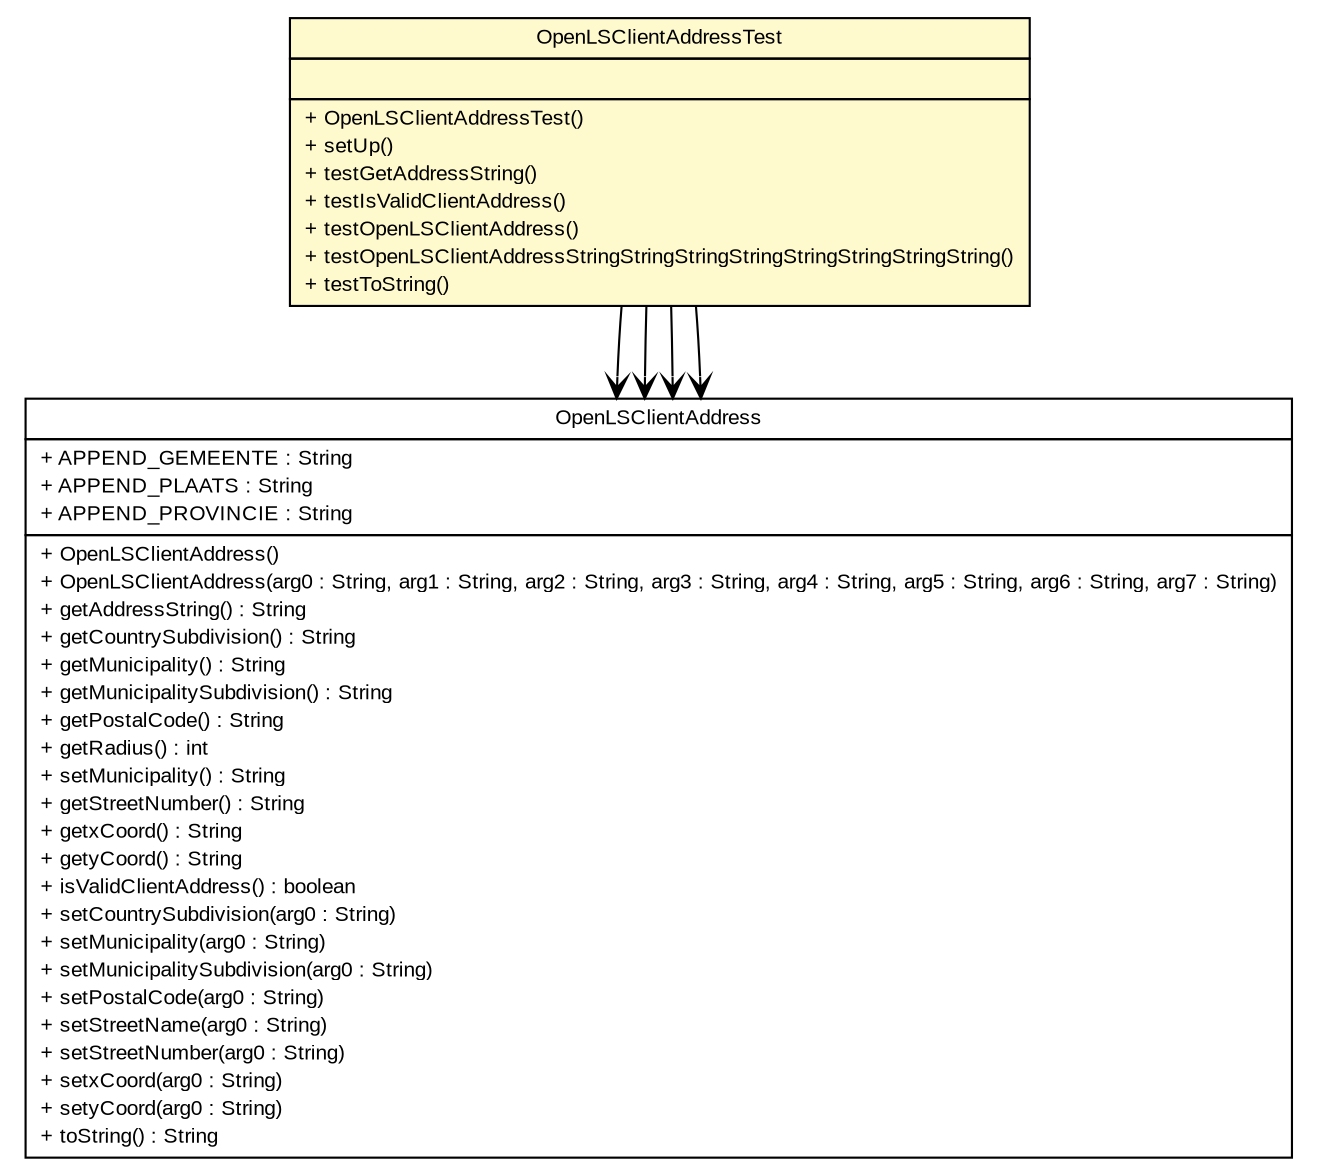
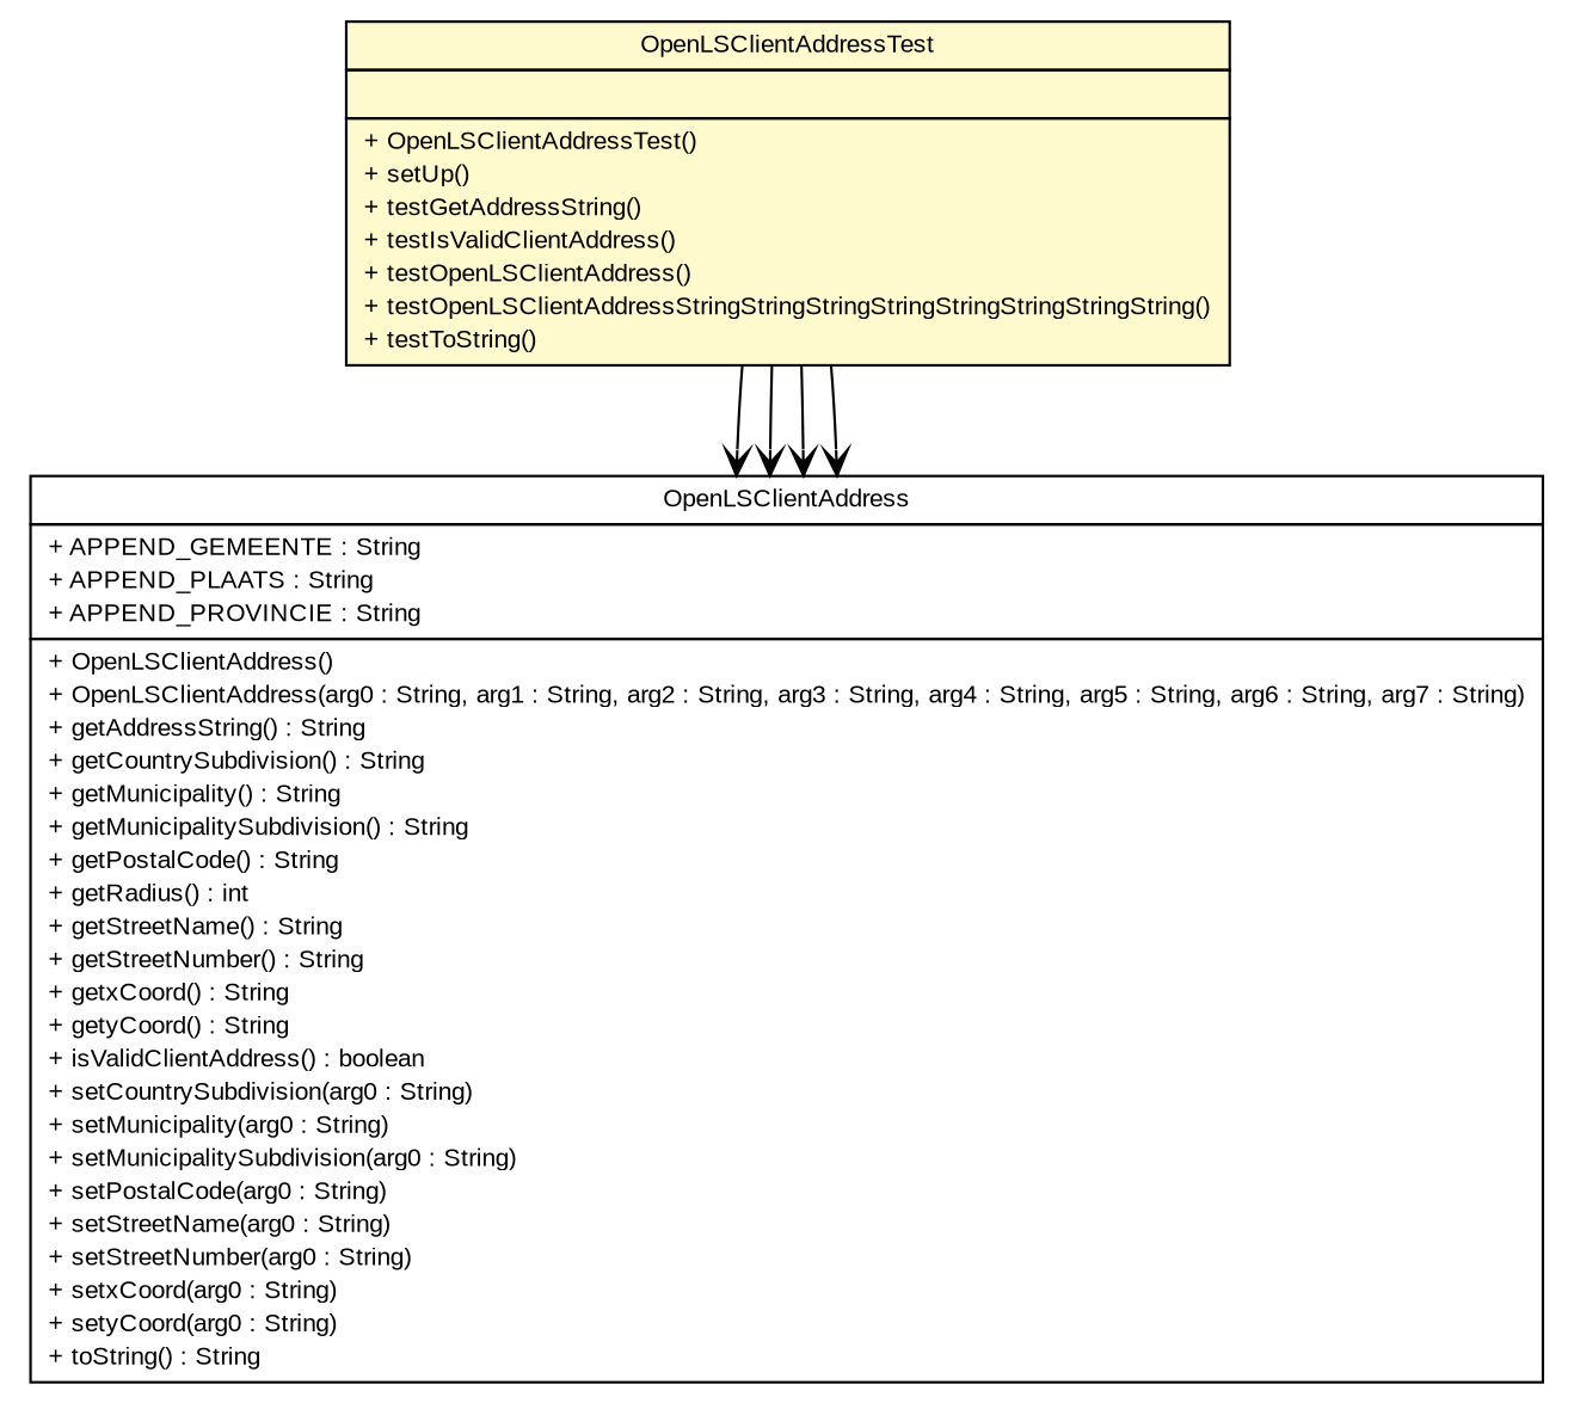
  digraph {
    nodesep=0.25
    ranksep=0.5
    node [fontcolor=black fontname=arial fontsize=10.0 shape=plaintext]
    edge [arrowhead=open color=black fontcolor=black fontname=arial fontsize=10.0 headport=p labelfontname=arial labelfontsize=10 tailport=p]
    n1 [label=<<table title="nl.mineleni.cbsviewer.servlet.gazetteer.lusclient.OpenLSClientAddressTest" border="0" cellborder="1" cellspacing="0" cellpadding="2" port="p" bgcolor="lemonChiffon" href="./OpenLSClientAddressTest.html"> 		<tr><td><table border="0" cellspacing="0" cellpadding="1"> <tr><td align="center" balign="center"> OpenLSClientAddressTest </td></tr> 		</table></td></tr> 		<tr><td><table border="0" cellspacing="0" cellpadding="1"> <tr><td align="left" balign="left">  </td></tr> 		</table></td></tr> 		<tr><td><table border="0" cellspacing="0" cellpadding="1"> <tr><td align="left" balign="left"> + OpenLSClientAddressTest() </td></tr> <tr><td align="left" balign="left"> + setUp() </td></tr> <tr><td align="left" balign="left"> + testGetAddressString() </td></tr> <tr><td align="left" balign="left"> + testIsValidClientAddress() </td></tr> <tr><td align="left" balign="left"> + testOpenLSClientAddress() </td></tr> <tr><td align="left" balign="left"> + testOpenLSClientAddressStringStringStringStringStringStringStringString() </td></tr> <tr><td align="left" balign="left"> + testToString() </td></tr> 		</table></td></tr> 		</table>>]
-   n2 [label=<<table title="nl.mineleni.cbsviewer.servlet.gazetteer.lusclient.OpenLSClientAddress" border="0" cellborder="1" cellspacing="0" cellpadding="2" port="p"> 		<tr><td><table border="0" cellspacing="0" cellpadding="1"> <tr><td align="center" balign="center"> OpenLSClientAddress </td></tr> 		</table></td></tr> 		<tr><td><table border="0" cellspacing="0" cellpadding="1"> <tr><td align="left" balign="left"> + APPEND_GEMEENTE : String </td></tr> <tr><td align="left" balign="left"> + APPEND_PLAATS : String </td></tr> <tr><td align="left" balign="left"> + APPEND_PROVINCIE : String </td></tr> 		</table></td></tr> 		<tr><td><table border="0" cellspacing="0" cellpadding="1"> <tr><td align="left" balign="left"> + OpenLSClientAddress() </td></tr> <tr><td align="left" balign="left"> + OpenLSClientAddress(arg0 : String, arg1 : String, arg2 : String, arg3 : String, arg4 : String, arg5 : String, arg6 : String, arg7 : String) </td></tr> <tr><td align="left" balign="left"> + getAddressString() : String </td></tr> <tr><td align="left" balign="left"> + getCountrySubdivision() : String </td></tr> <tr><td align="left" balign="left"> + getMunicipality() : String </td></tr> <tr><td align="left" balign="left"> + getMunicipalitySubdivision() : String </td></tr> <tr><td align="left" balign="left"> + getPostalCode() : String </td></tr> <tr><td align="left" balign="left"> + getRadius() : int </td></tr> <tr><td align="left" balign="left"> + setMunicipality() : String </td></tr> <tr><td align="left" balign="left"> + getStreetNumber() : String </td></tr> <tr><td align="left" balign="left"> + getxCoord() : String </td></tr> <tr><td align="left" balign="left"> + getyCoord() : String </td></tr> <tr><td align="left" balign="left"> + isValidClientAddress() : boolean </td></tr> <tr><td align="left" balign="left"> + setCountrySubdivision(arg0 : String) </td></tr> <tr><td align="left" balign="left"> + setMunicipality(arg0 : String) </td></tr> <tr><td align="left" balign="left"> + setMunicipalitySubdivision(arg0 : String) </td></tr> <tr><td align="left" balign="left"> + setPostalCode(arg0 : String) </td></tr> <tr><td align="left" balign="left"> + setStreetName(arg0 : String) </td></tr> <tr><td align="left" balign="left"> + setStreetNumber(arg0 : String) </td></tr> <tr><td align="left" balign="left"> + setxCoord(arg0 : String) </td></tr> <tr><td align="left" balign="left"> + setyCoord(arg0 : String) </td></tr> <tr><td align="left" balign="left"> + toString() : String </td></tr> 		</table></td></tr> 		</table>>]
+   n2 [label=<<table title="nl.mineleni.cbsviewer.servlet.gazetteer.lusclient.OpenLSClientAddress" border="0" cellborder="1" cellspacing="0" cellpadding="2" port="p"> 		<tr><td><table border="0" cellspacing="0" cellpadding="1"> <tr><td align="center" balign="center"> OpenLSClientAddress </td></tr> 		</table></td></tr> 		<tr><td><table border="0" cellspacing="0" cellpadding="1"> <tr><td align="left" balign="left"> + APPEND_GEMEENTE : String </td></tr> <tr><td align="left" balign="left"> + APPEND_PLAATS : String </td></tr> <tr><td align="left" balign="left"> + APPEND_PROVINCIE : String </td></tr> 		</table></td></tr> 		<tr><td><table border="0" cellspacing="0" cellpadding="1"> <tr><td align="left" balign="left"> + OpenLSClientAddress() </td></tr> <tr><td align="left" balign="left"> + OpenLSClientAddress(arg0 : String, arg1 : String, arg2 : String, arg3 : String, arg4 : String, arg5 : String, arg6 : String, arg7 : String) </td></tr> <tr><td align="left" balign="left"> + getAddressString() : String </td></tr> <tr><td align="left" balign="left"> + getCountrySubdivision() : String </td></tr> <tr><td align="left" balign="left"> + getMunicipality() : String </td></tr> <tr><td align="left" balign="left"> + getMunicipalitySubdivision() : String </td></tr> <tr><td align="left" balign="left"> + getPostalCode() : String </td></tr> <tr><td align="left" balign="left"> + getRadius() : int </td></tr> <tr><td align="left" balign="left"> + getStreetName() : String </td></tr> <tr><td align="left" balign="left"> + getStreetNumber() : String </td></tr> <tr><td align="left" balign="left"> + getxCoord() : String </td></tr> <tr><td align="left" balign="left"> + getyCoord() : String </td></tr> <tr><td align="left" balign="left"> + isValidClientAddress() : boolean </td></tr> <tr><td align="left" balign="left"> + setCountrySubdivision(arg0 : String) </td></tr> <tr><td align="left" balign="left"> + setMunicipality(arg0 : String) </td></tr> <tr><td align="left" balign="left"> + setMunicipalitySubdivision(arg0 : String) </td></tr> <tr><td align="left" balign="left"> + setPostalCode(arg0 : String) </td></tr> <tr><td align="left" balign="left"> + setStreetName(arg0 : String) </td></tr> <tr><td align="left" balign="left"> + setStreetNumber(arg0 : String) </td></tr> <tr><td align="left" balign="left"> + setxCoord(arg0 : String) </td></tr> <tr><td align="left" balign="left"> + setyCoord(arg0 : String) </td></tr> <tr><td align="left" balign="left"> + toString() : String </td></tr> 		</table></td></tr> 		</table>>]
    n1 -> n2
    n1 -> n2
    n1 -> n2
    n1 -> n2
  }
